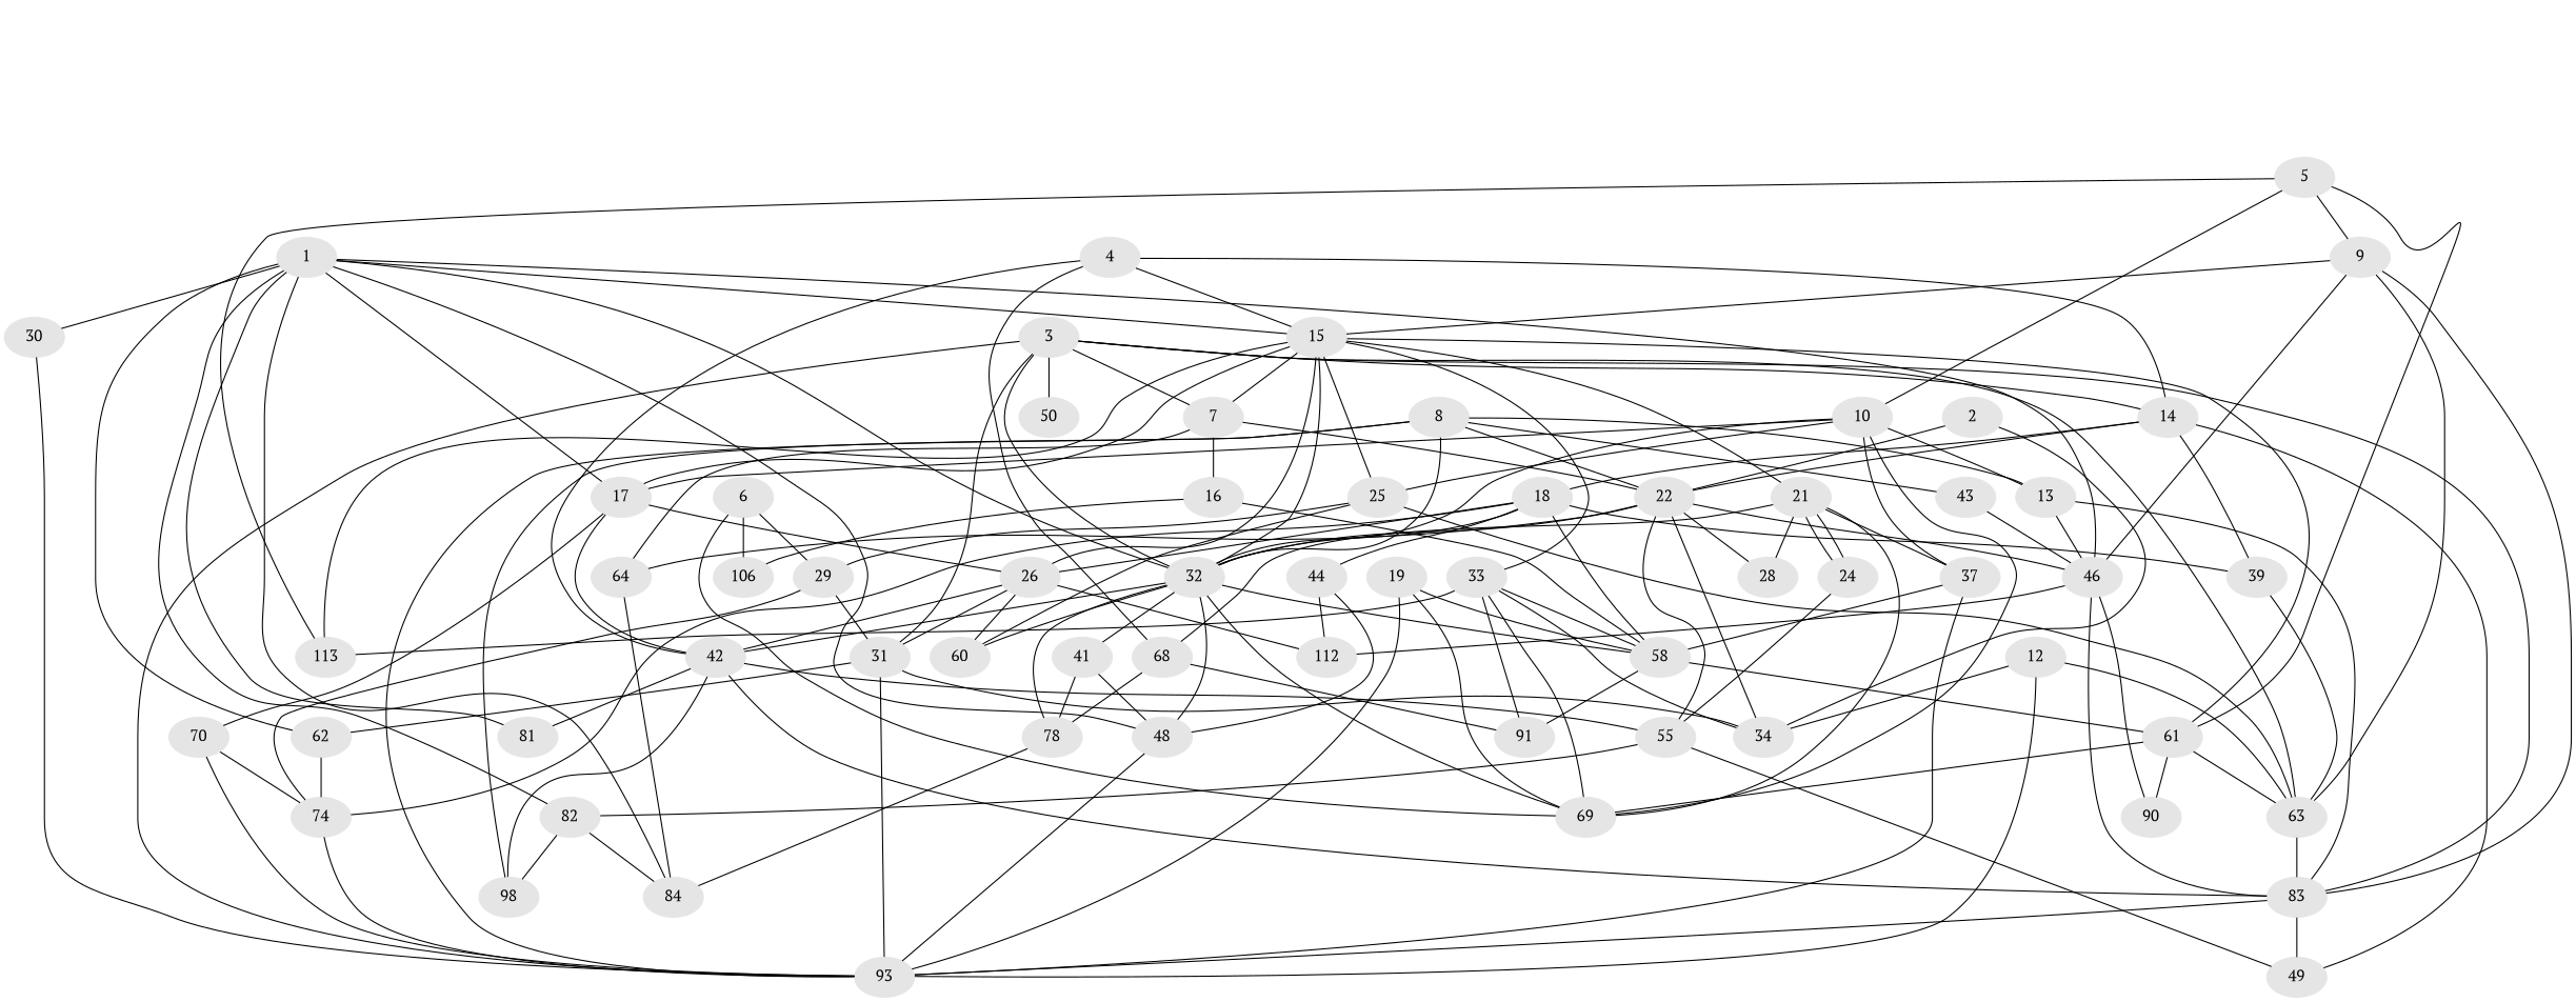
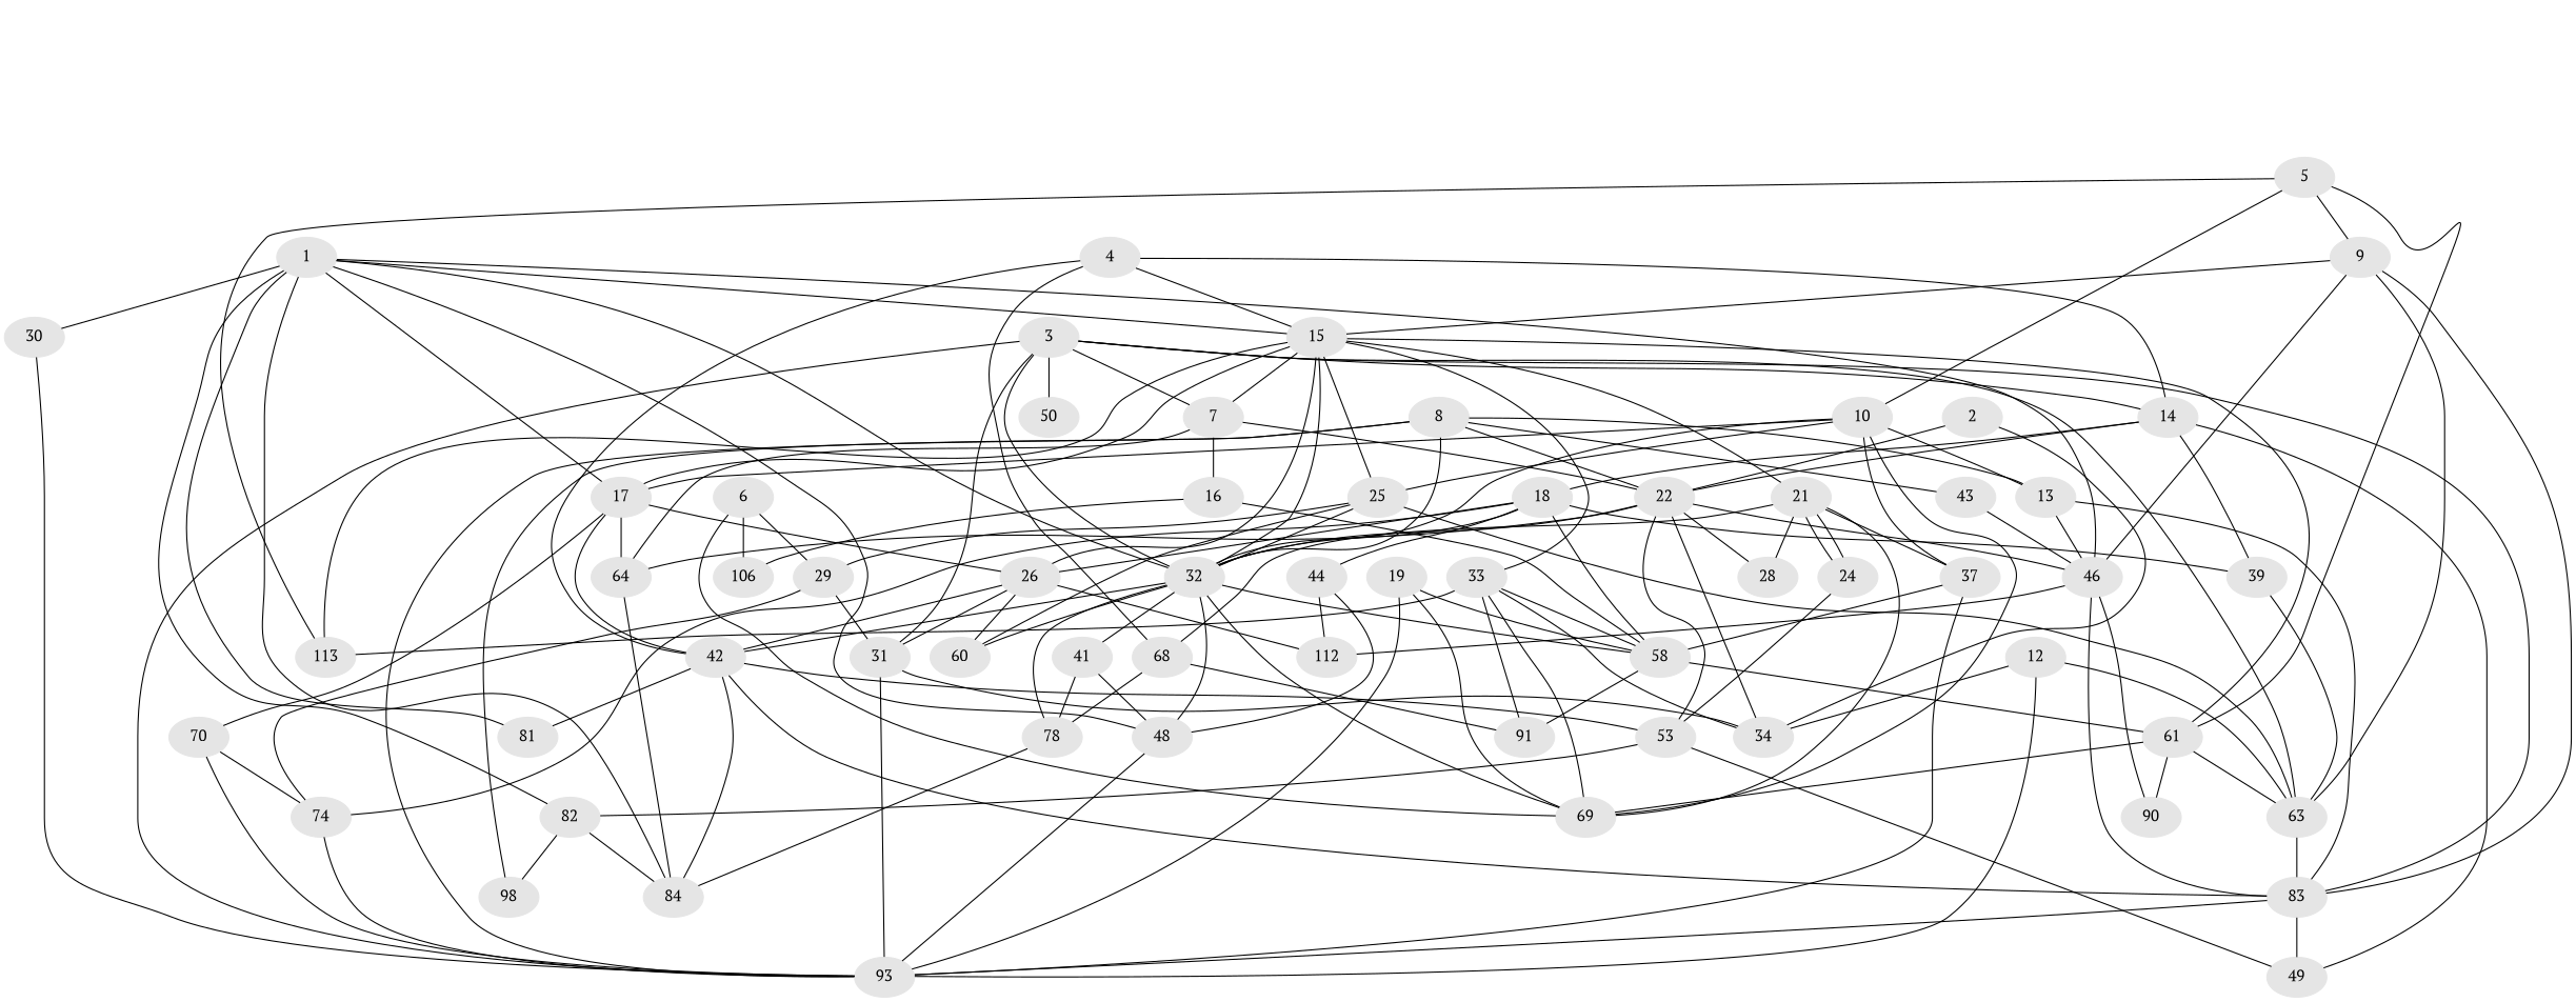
  graph {
    fontname="PT Serif"
    node [color=gray90 fontname="PT Serif" style=filled]
    edge [fontname="PT Serif"]
    1 [super="+67"]
    15 [super="+38"]
    17 [super="+76"]
    30
    32 [super="+66+75+40"]
    46 [super="+54"]
    48 [super="+87"]
-   62 [super="+65"]
    81
    82
    84
    7 [super="+100"]
    61
    113
    25 [super="+97+55"]
    21 [super="+47"]
    26 [super="+102"]
    33 [super="+110"]
    42 [super="+79+72"]
    64
    70
    93 [super="+111"]
    69 [super="+95"]
    58 [super="+80+107"]
    60
    41
    78
    n28 [label=83 super="+101"]
    112
    90
    74
    98
    22 [super="+27"]
    34
    28
-   53 [super="+56" label=55]
+   53 [super="+56"]
    2
    3 [super="+35"]
    14 [super="+36"]
    31 [super="+96"]
    50
    63 [super="+92+104"]
    16
    18 [super="+103"]
    39
    n46 [label=49]
    4 [super="+88"]
    68
    91
    5
    9
    10 [super="+51+83+13"]
    n53 [label=13]
    37
    29 [super="+59"]
    6
    106
    8 [super="+71+109"]
    43
    12
    44 [super="+73"]
    24
    19
    1 -- 15
    1 -- 17
    1 -- 30
    1 -- 32 [weight=2]
    1 -- 46
    1 -- 48
-   1 -- 62
    1 -- 81
    1 -- 82
    1 -- 84
    15 -- 17
    15 -- 32 [weight=2]
    15 -- 7
    15 -- 61
    15 -- 113
    15 -- 25
    15 -- 21
    15 -- 26
    15 -- 33
    17 -- 26
    17 -- 42
+   17 -- 64
    17 -- 70
    30 -- 93
    32 -- 48 [weight=2]
    32 -- 42
    32 -- 69
    32 -- 58
    32 -- 60
    32 -- 41
    32 -- 78
    46 -- n28
    46 -- 112
    46 -- 90
    48 -- 93
-   62 -- 74
    82 -- 84
    82 -- 98
    7 -- 64
    7 -- 22
    7 -- 16
    61 -- 69
    61 -- 90
    61 -- 63
+   25 -- 32
    25 -- 60
    25 -- 63
    25 -- 29
    21 -- 69
    21 -- 28
    21 -- 68
    21 -- 37
    21 -- 24
    21 -- 24
    26 -- 42
    26 -- 60
    26 -- 112
    26 -- 31
    33 -- 113
    33 -- 69
    33 -- 58
    33 -- 34
    33 -- 91
    42 -- 81
    42 -- n28
-   42 -- 98
+   42 -- 84
    42 -- 53
    64 -- 84
    70 -- 93
    70 -- 74
    58 -- 61
    58 -- 91
    41 -- 48
    41 -- 78
    78 -- 84
    n28 -- 93
    n28 -- n46
    74 -- 93
    22 -- 32
    22 -- 46
    22 -- 64
    22 -- 34
    22 -- 28
    22 -- 53
    53 -- 82 [weight=2]
    53 -- n46
    2 -- 22
    2 -- 34
    3 -- 32 [weight=2]
    3 -- 7
    3 -- 93
    3 -- n28
    3 -- 14
    3 -- 31
    3 -- 50
    3 -- 63
    14 -- 22
    14 -- 18
    14 -- 39
    14 -- n46
-   31 -- 62
    31 -- 93
    31 -- 34
    63 -- n28
    16 -- 58
    16 -- 106
    18 -- 32
    18 -- 26 [weight=2]
    18 -- 58
    18 -- 74
    18 -- 39
    18 -- 44
    39 -- 63
    4 -- 15
    4 -- 42
    4 -- 14
    4 -- 68
    68 -- 78
    68 -- 91
    5 -- 61
    5 -- 113
    5 -- 9
    5 -- 10
    9 -- 15
    9 -- 46
    9 -- n28
    9 -- 63
    10 -- 17
    10 -- 32 [weight=2]
    10 -- 25
    10 -- 69
    10 -- n53
    10 -- 37
    n53 -- 46
    n53 -- n28
    37 -- 93
    37 -- 58
    29 -- 74
    29 -- 31
    6 -- 69
    6 -- 29
    6 -- 106
    8 -- 32 [weight=2]
    8 -- 93
    8 -- 98
    8 -- 22
    8 -- n53
    8 -- 43
    43 -- 46
    12 -- 93
    12 -- 34
    12 -- 63
    44 -- 48
    44 -- 112
    24 -- 53
    19 -- 93
    19 -- 69
    19 -- 58
  }
